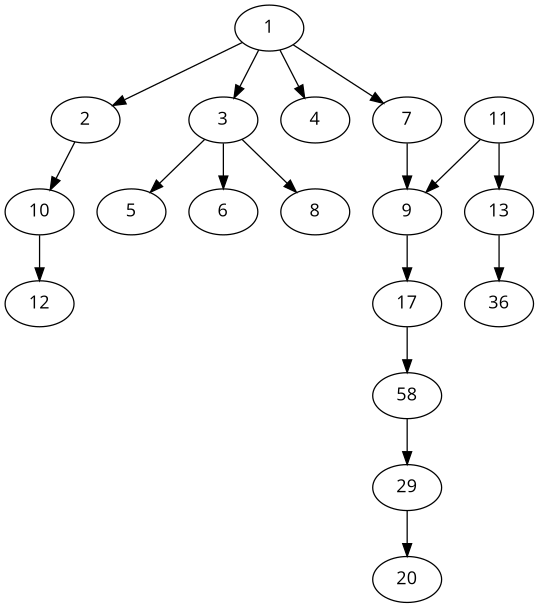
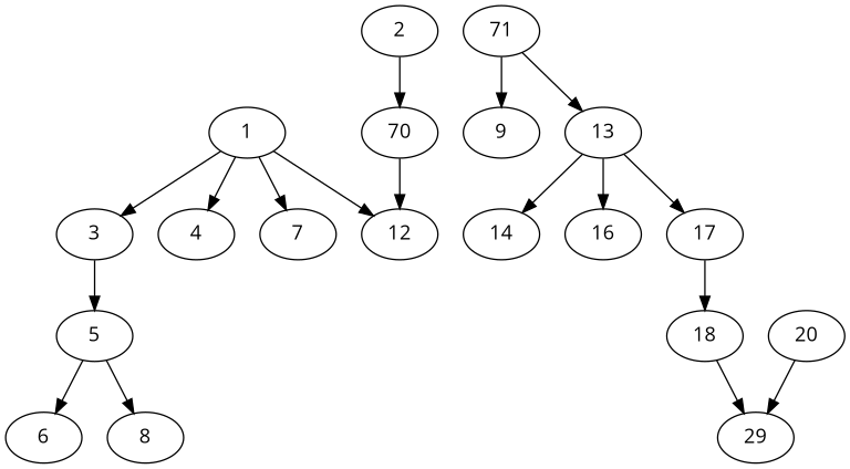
  digraph {
    fontname="Open Sans"
    node [alpha=0.03 fontname="Open Sans"]
    edge [fontname="Open Sans"]
    1 [alpha=0.10 expect_size=40203264]
    2 [alpha=0.05 expect_size=20760576]
    3 [alpha=0.17 expect_size=29370368]
    4 [alpha=0.00 expect_size=21134336]
    7 [alpha=0.13 expect_size=30415872]
-   10 [alpha=0.15 expect_size=41758720]
+   10 [alpha=0.15 expect_size=41758720 label=70]
    5 [expect_size=8290304]
    6 [alpha=0.14 expect_size=22191104]
    8 [alpha=0.09 expect_size=37942272]
    9 [alpha=0.14 expect_size=47076352]
    12 [expect_size=15077376]
-   11 [expect_size=37835776]
+   11 [expect_size=37835776 label=71]
    13 [alpha=0.02 expect_size=26247168]
-   16 [alpha=0.12 expect_size=27347968 label=36]
+   14 [alpha=0.07 expect_size=19034112]
+   16 [alpha=0.12 expect_size=27347968]
    17 [alpha=0.08 expect_size=13934592]
-   18 [alpha=0.19 expect_size=43908096 label=58]
+   18 [alpha=0.19 expect_size=43908096]
    n18 [alpha=0.16 expect_size=16977920 label=29]
    20 [alpha=0.15 expect_size=49055744]
-   1 -> 2
+   1 -> 12
    1 -> 3
    1 -> 4
    1 -> 7
    2 -> 10
    3 -> 5
-   3 -> 6
-   7 -> 9
+   5 -> 6
    10 -> 12
-   3 -> 8
+   5 -> 8
    11 -> 9
    11 -> 13
+   13 -> 14
    13 -> 16
-   9 -> 17
+   13 -> 17
    17 -> 18
    18 -> n18
-   n18 -> 20
+   20 -> n18
  }
